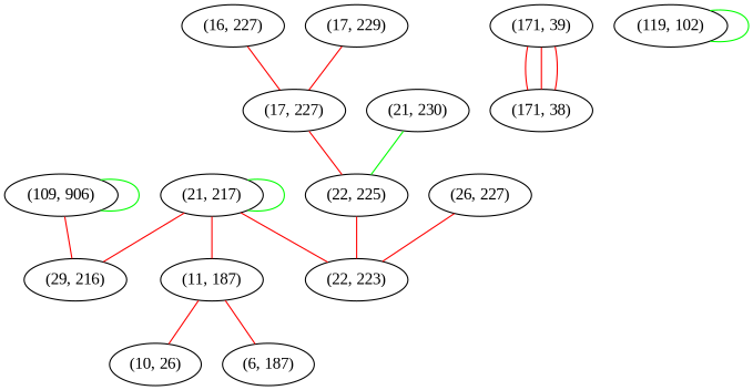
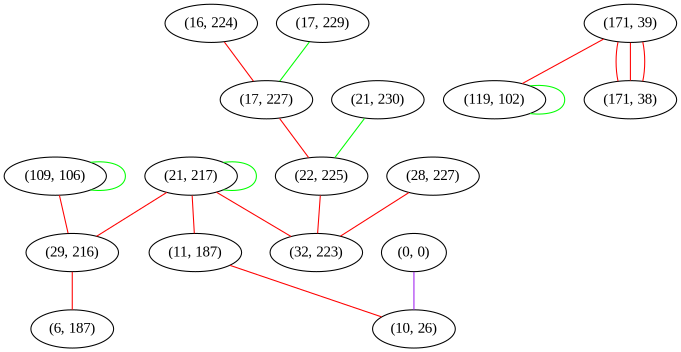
  graph {
    fontname="Liberation Serif"
    node [fontname="Liberation Serif"]
    edge [color=red fontname="Liberation Serif" weight=1]
    "(21, 217)"
    "(11, 187)"
    "(29, 216)"
-   "(22, 223)"
+   "(22, 223)" [label="(32, 223)"]
    "(10, 26)"
    "(6, 187)"
+   "(0, 0)"
    "(171, 39)"
    "(119, 102)"
    "(171, 38)"
-   "(109, 106)" [label="(109, 906)"]
-   "(16, 227)"
+   "(109, 106)"
+   "(16, 227)" [label="(16, 224)"]
    "(17, 227)"
    "(22, 225)"
    "(17, 229)"
-   "(26, 227)"
+   "(26, 227)" [label="(28, 227)"]
    "(21, 230)"
    "(21, 217)" -- "(21, 217)" [color=green weight=2]
    "(21, 217)" -- "(11, 187)"
    "(21, 217)" -- "(29, 216)"
    "(21, 217)" -- "(22, 223)"
    "(11, 187)" -- "(10, 26)"
-   "(11, 187)" -- "(6, 187)"
+   "(29, 216)" -- "(6, 187)"
+   "(0, 0)" -- "(10, 26)" [color=purple weight=4]
+   "(171, 39)" -- "(119, 102)"
    "(171, 39)" -- "(171, 38)"
    "(171, 39)" -- "(171, 38)"
    "(171, 39)" -- "(171, 38)"
    "(119, 102)" -- "(119, 102)" [color=green weight=2]
    "(109, 106)" -- "(29, 216)"
    "(109, 106)" -- "(109, 106)" [color=green weight=2]
    "(16, 227)" -- "(17, 227)"
    "(17, 227)" -- "(22, 225)"
    "(22, 225)" -- "(22, 223)"
-   "(17, 229)" -- "(17, 227)"
+   "(17, 229)" -- "(17, 227)" [color=green]
    "(26, 227)" -- "(22, 223)"
    "(21, 230)" -- "(22, 225)" [color=green]
  }
